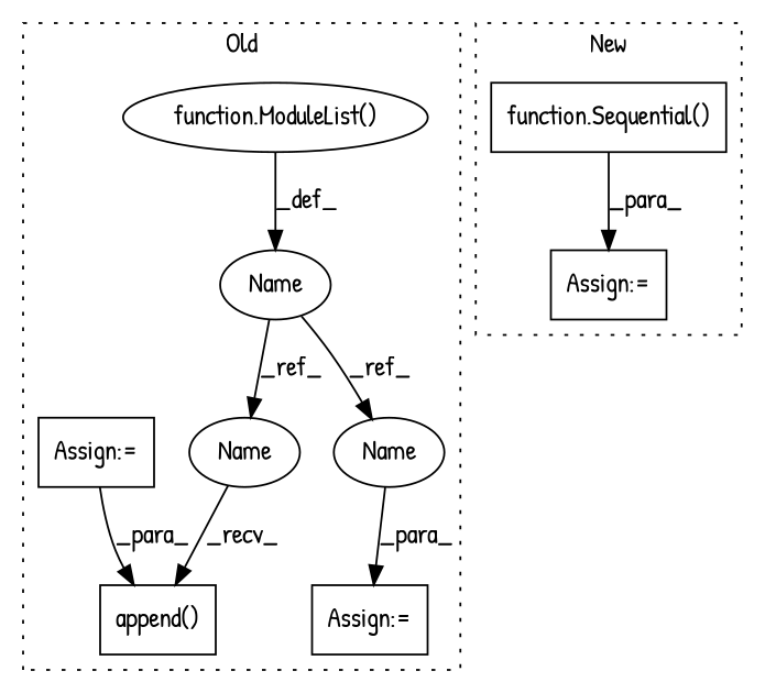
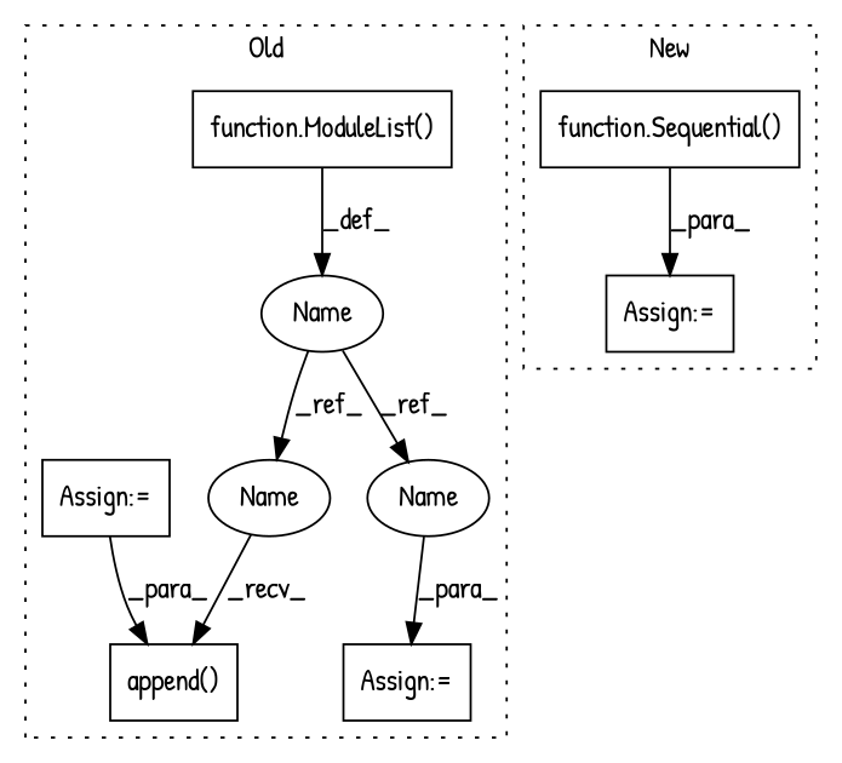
  digraph {
    fontname="Patrick Hand"
    node [a=75 l=3 shape=box fontname="Patrick Hand"]
    edge [fontname="Patrick Hand"]
-   n1 [l=12 label="function.ModuleList()" s=707 shape=ellipse]
+   n1 [l=12 label="function.ModuleList()" s=707]
    n2 [l="14,1" label="append()" s="1434,1453"]
    n3 [a=68 label="Assign:=" s=1238]
    n4 [a=68 label="Assign:=" s=1630]
    n5 [a=87 l=6 label=Name s=698 shape=ellipse]
    n6 [a=87 l=6 label=Name s=1633 shape=ellipse]
    n7 [a=87 l=6 label=Name s=1434 shape=ellipse]
    n8 [l="11,5" label="function.Sequential()" s="1196,1208"]
    n9 [a=68 label="Assign:=" s=1232]
    subgraph cluster_1 {
      label=Old
      style=dotted
      n1
      n2
      n3
      n4
      n5
      n6
      n7
    }
    subgraph cluster_2 {
      label=New
      style=dotted
      n8
      n9
    }
    n1 -> n5 [label=_def_]
    n3 -> n2 [label=_para_]
    n5 -> n6 [label=_ref_]
    n5 -> n7 [label=_ref_]
    n6 -> n4 [label=_para_]
    n7 -> n2 [label=_recv_]
    n8 -> n9 [label=_para_]
  }
